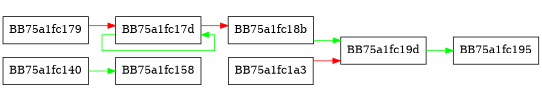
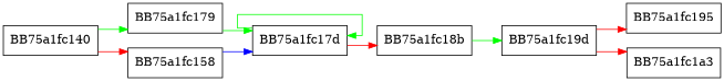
  digraph {
    rankdir=LR
    splines=ortho
    node [shape=box]
    edge [color=green]
    BB75a1fc140
    BB75a1fc179
    BB75a1fc158
    BB75a1fc17d
    BB75a1fc18b
    BB75a1fc19d
    BB75a1fc195
    BB75a1fc1a3
-   BB75a1fc140 -> BB75a1fc158
-   BB75a1fc179 -> BB75a1fc17d [color=red]
+   BB75a1fc140 -> BB75a1fc179
+   BB75a1fc140 -> BB75a1fc158 [color=red]
+   BB75a1fc179 -> BB75a1fc17d
+   BB75a1fc158 -> BB75a1fc17d [color=blue]
    BB75a1fc17d -> BB75a1fc17d
    BB75a1fc17d -> BB75a1fc18b [color=red]
    BB75a1fc18b -> BB75a1fc19d
-   BB75a1fc19d -> BB75a1fc195
-   BB75a1fc1a3 -> BB75a1fc19d [color=red]
+   BB75a1fc19d -> BB75a1fc195 [color=red]
+   BB75a1fc19d -> BB75a1fc1a3 [color=red]
  }
